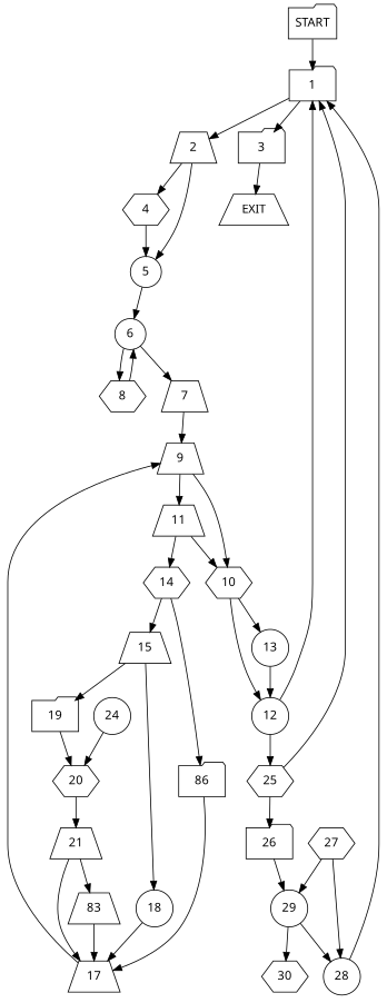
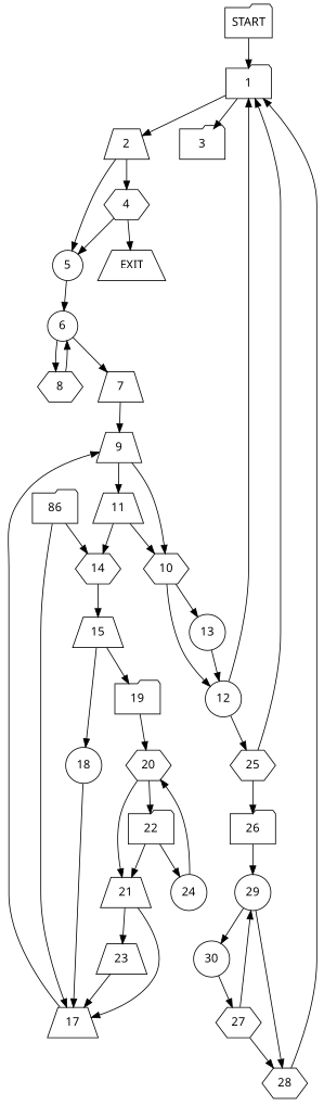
  digraph {
    fontname="Noto Sans"
    node [fontname="Noto Sans" shape=trapezium]
    edge [fontname="Noto Sans"]
    n1 [label=START shape=folder]
    1 [shape=folder]
    2
    3 [shape=folder]
    n5 [label=EXIT]
    4 [shape=hexagon]
    5 [shape=circle]
    6 [shape=circle]
    7
    8 [shape=hexagon]
    9
    10 [shape=hexagon]
    11
    12 [shape=circle]
    13 [shape=circle]
    14 [shape=hexagon]
    25 [shape=hexagon]
    15
    n19 [label=86 shape=folder]
    26 [shape=folder]
    18 [shape=circle]
    19 [shape=folder]
    17
    20 [shape=hexagon]
    21
-   23 [label=83]
+   22 [shape=folder]
+   23
    24 [shape=circle]
    29 [shape=circle]
    27 [shape=hexagon]
-   28 [shape=circle]
-   30 [shape=hexagon]
+   28 [shape=hexagon]
+   30 [shape=circle]
    n1 -> 1
    1 -> 2
    1 -> 3
    2 -> 4
    2 -> 5
-   3 -> n5
+   4 -> n5
    4 -> 5
    5 -> 6
    6 -> 7
    6 -> 8
    7 -> 9
    8 -> 6
    9 -> 10
    9 -> 11
    10 -> 12
    10 -> 13
    11 -> 10
    11 -> 14
    12 -> 1
    12 -> 25
    13 -> 12
    14 -> 15
-   14 -> n19
+   n19 -> 14
    25 -> 1
    25 -> 26
    15 -> 18
    15 -> 19
    n19 -> 17
    26 -> 29
    18 -> 17
    19 -> 20
    17 -> 9
    20 -> 21
+   20 -> 22
    21 -> 17
    21 -> 23
+   22 -> 21
+   22 -> 24
    23 -> 17
    24 -> 20
    29 -> 28
    29 -> 30
    27 -> 29
    27 -> 28
    28 -> 1
+   30 -> 27
  }
